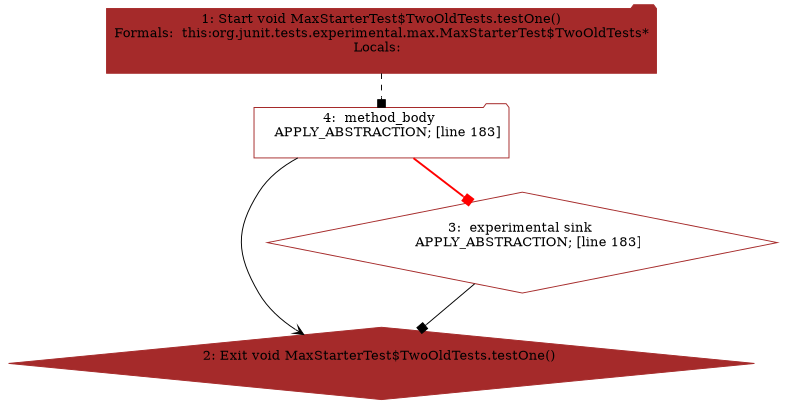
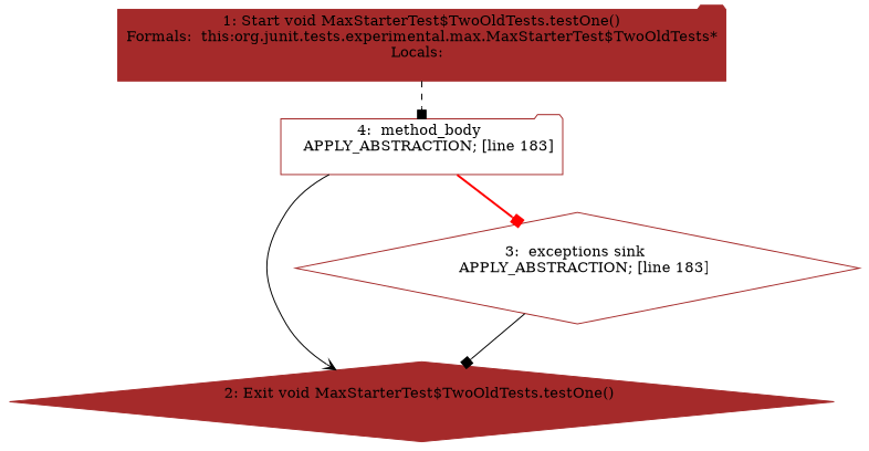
  digraph {
    node [color=brown shape=folder]
    edge [style=solid arrowhead=box]
    n1 [label="1: Start void MaxStarterTest$TwoOldTests.testOne()\nFormals:  this:org.junit.tests.experimental.max.MaxStarterTest$TwoOldTests*\nLocals:  \n  " style=filled]
    n2 [label="4:  method_body \n   APPLY_ABSTRACTION; [line 183]\n "]
    n3 [label="2: Exit void MaxStarterTest$TwoOldTests.testOne() \n  " style=filled shape=diamond]
-   n4 [label="3:  experimental sink \n   APPLY_ABSTRACTION; [line 183]\n " shape=diamond]
+   n4 [label="3:  exceptions sink \n   APPLY_ABSTRACTION; [line 183]\n " shape=diamond]
    n1 -> n2 [style=dashed]
    n2 -> n3 [arrowhead=vee]
    n2 -> n4 [color=red style=bold]
    n4 -> n3
  }
